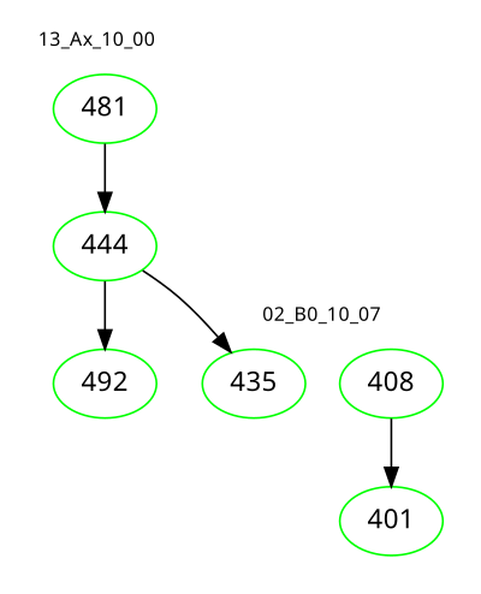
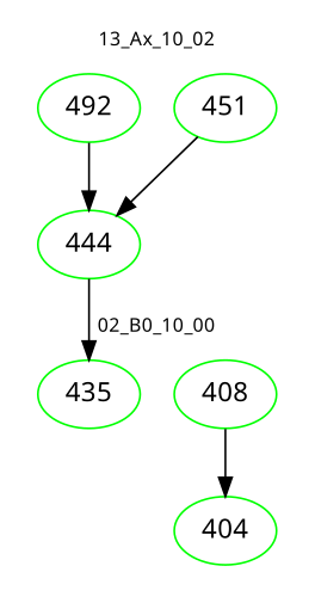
  digraph {
    fontname="Noto Sans"
    node [color=green fontname="Noto Sans"]
    edge [color=black fontname="Noto Sans"]
-   n1 [label=481]
+   n1 [label=451]
    n2 [label=444]
    n3 [label=492]
    n4 [label=408]
-   n5 [label=401]
+   n5 [label=404]
    n6 [label=435]
    subgraph cluster_1 {
      color=white
      fontsize=10
-     label="13_Ax_10_00"
+     label="13_Ax_10_02"
      n1
      n2
      n3
    }
    subgraph cluster_2 {
      color=white
      fontsize=10
-     label="02_B0_10_07"
+     label="02_B0_10_00"
      n4
      n5
      n6
    }
    n1 -> n2
-   n2 -> n3
+   n3 -> n2
    n2 -> n6
    n4 -> n5
  }
